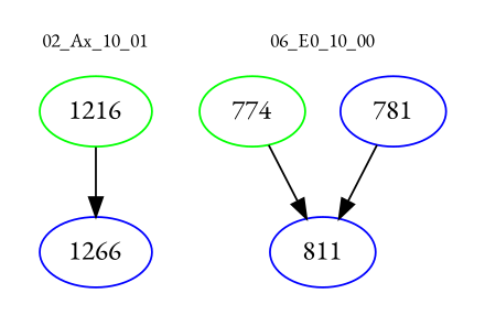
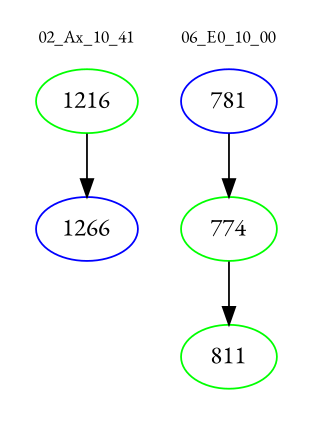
  digraph {
    fontname="EB Garamond"
    node [color=blue fontname="EB Garamond"]
    edge [color=black fontname="EB Garamond"]
    n1 [color=green label=1216]
    n2 [label=1266]
    n3 [label=781]
    n4 [color=green label=774]
-   n5 [label=811]
+   n5 [color=green label=811]
    subgraph cluster_1 {
      color=white
      fontsize=10
-     label="02_Ax_10_01"
+     label="02_Ax_10_41"
      n1
      n2
    }
    subgraph cluster_2 {
      color=white
      fontsize=10
      label="06_E0_10_00"
      n3
      n4
      n5
    }
    n1 -> n2
-   n3 -> n5
+   n3 -> n4
    n4 -> n5
  }
